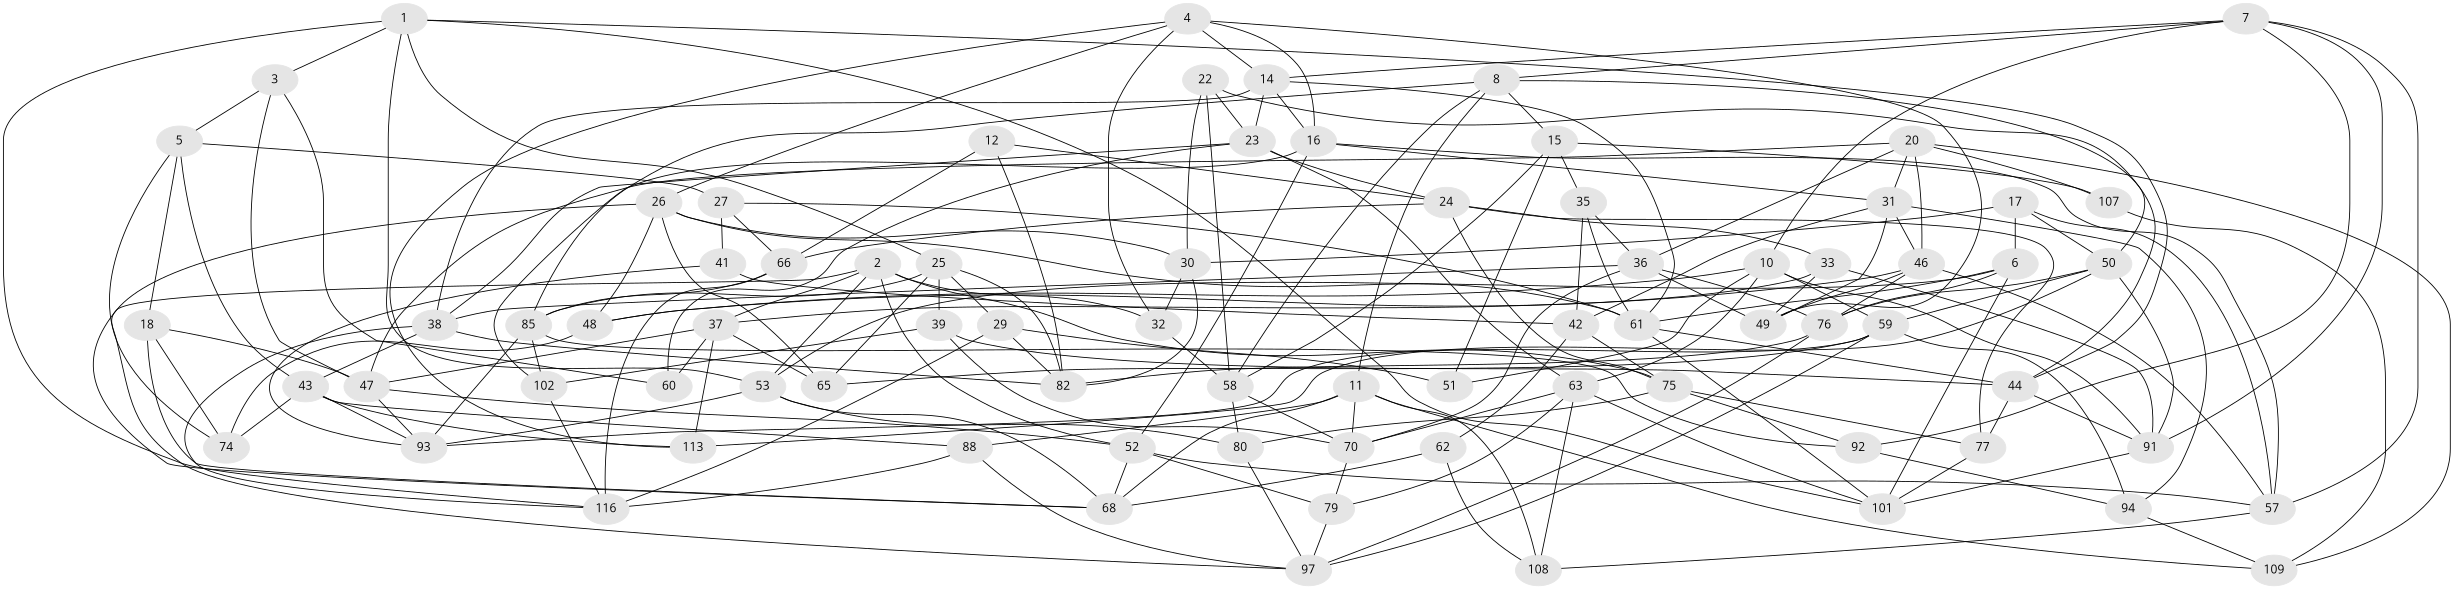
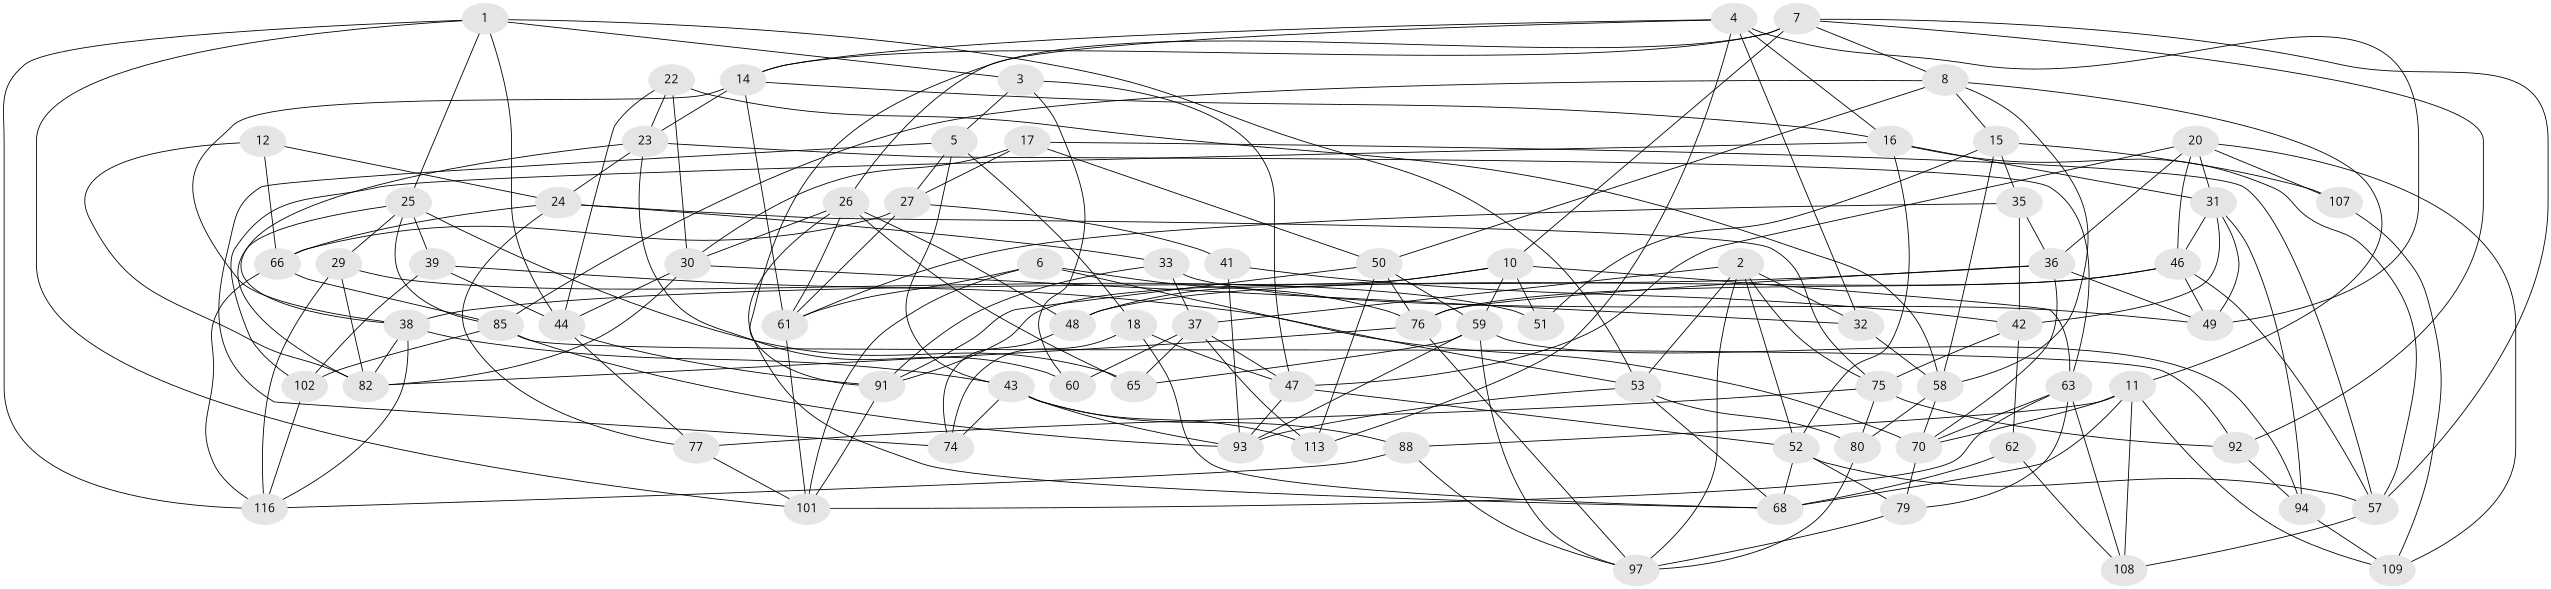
  graph {
    fontname="Open Sans"
    node [color=gray90 fontname="Open Sans" style=filled]
    edge [fontname="Open Sans"]
    1 [super="+71"]
    3
    25 [super="+40"]
    44 [super="+64"]
    53 [super="+69"]
    101 [super="+111"]
    116 [super="+118"]
    5 [super="+13"]
    47 [super="+117"]
    60
    85 [super="+106"]
    82 [super="+90"]
    29
    39
    65
    91 [super="+110"]
    n17 [label=77]
    68 [super="+81"]
    93 [super="+121"]
    80
    2 [super="+103"]
    32
    37 [super="+95"]
    52 [super="+114"]
    75 [super="+84"]
    97 [super="+100"]
    58 [super="+77"]
    113
    57 [super="+99"]
    79
    92
    18
    27 [super="+54"]
    43 [super="+73"]
    74
    4 [super="+124"]
    14 [super="+120"]
    16 [super="+21"]
    26 [super="+89"]
    49
    61 [super="+123"]
    23 [super="+28"]
    38 [super="+83"]
    31 [super="+72"]
    102
    48
    30 [super="+55"]
    66 [super="+105"]
    41
    88
    6
    76 [super="+98"]
    7 [super="+115"]
    8 [super="+9"]
    10 [super="+45"]
    11 [super="+34"]
    15 [super="+19"]
    50 [super="+56"]
    51
    59 [super="+104"]
    63 [super="+78"]
    108
    94
    70 [super="+112"]
    109
    35
    107
    24 [super="+119"]
    33
    12
    36 [super="+96"]
    42 [super="+67"]
    46 [super="+86"]
    17
    20 [super="+122"]
    22
    62
    1 -- 3
    1 -- 25
    1 -- 44
    1 -- 53
    1 -- 101
    1 -- 116
    3 -- 5
    3 -- 47
    3 -- 60
    25 -- 85
    25 -- 82
    25 -- 29
    25 -- 39
    25 -- 65
    44 -- 91
    44 -- n17
    53 -- 68
    53 -- 93
    53 -- 80
    5 -- 18
    5 -- 27
    5 -- 43
    5 -- 74
    47 -- 93
    47 -- 52
    85 -- 93
    85 -- 92
    85 -- 102
    29 -- 116
    29 -- 82
    29 -- 51
    39 -- 44
    39 -- 102
    39 -- 70
    91 -- 101
    n17 -- 101
    80 -- 97
    2 -- 53
    2 -- 32
    2 -- 37
    2 -- 52
    2 -- 75
    2 -- 97
    32 -- 58
    37 -- 47
    37 -- 60
    37 -- 65
    37 -- 113
    52 -- 68
    52 -- 57
    52 -- 79
    75 -- n17
    75 -- 80
    75 -- 92
    58 -- 80
    58 -- 70
    57 -- 108
    79 -- 97
    92 -- 94
    18 -- 47
    18 -- 68
    18 -- 74
    27 -- 61
    27 -- 66
    27 -- 41 [weight=2]
    43 -- 93
    43 -- 113
    43 -- 74
    43 -- 88
    4 -- 32
    4 -- 113
    4 -- 14
    4 -- 16
    4 -- 26
    4 -- 49
    14 -- 16
    14 -- 61
    14 -- 23
    14 -- 38
    16 -- 52
    16 -- 57
    16 -- 31
    16 -- 102
    26 -- 65
    26 -- 68
    26 -- 61
    26 -- 48
    26 -- 30
    61 -- 101
    23 -- 60
    23 -- 38
    23 -- 63
    23 -- 24
    38 -- 116
    38 -- 82
    38 -- 43
    31 -- 49
    31 -- 94
    31 -- 42
    31 -- 46
    102 -- 116
    48 -- 74
-   61 -- 44
+   30 -- 44
    30 -- 82
    30 -- 32
    66 -- 116
    66 -- 85
    41 -- 93
    41 -- 42
    88 -- 116
    88 -- 97
    6 -- 53
    6 -- 101
    6 -- 61
    6 -- 76
    76 -- 82
    76 -- 97
    7 -- 91
    7 -- 57
    7 -- 92
    7 -- 14
    7 -- 8
    7 -- 10
    8 -- 85
    8 -- 58
    8 -- 11
    8 -- 15
    8 -- 50
    10 -- 91
    10 -- 48
    10 -- 51
    10 -- 59
    10 -- 63
    11 -- 68
    11 -- 88
    11 -- 108
    11 -- 70
    11 -- 109
    15 -- 58
    15 -- 51
    15 -- 35
    15 -- 107 [weight=2]
    50 -- 91
    50 -- 113
    50 -- 76
    50 -- 59
    59 -- 65
    59 -- 93
    59 -- 97
    59 -- 94
    63 -- 101
    63 -- 79
    63 -- 108
    63 -- 70
    94 -- 109
    70 -- 79
    35 -- 61
    35 -- 36
    35 -- 42
    107 -- 109
    24 -- n17
    24 -- 75
    24 -- 66
    24 -- 33
    33 -- 91
    33 -- 37
    33 -- 49
    12 -- 82
    12 -- 66 [weight=2]
    12 -- 24
    36 -- 49
    36 -- 38
    36 -- 76
    36 -- 70
    42 -- 75
    42 -- 62 [weight=2]
    46 -- 57
    46 -- 49
    46 -- 48
    46 -- 76
    17 -- 57
-   17 -- 6
+   17 -- 27
    17 -- 30
    17 -- 50
    20 -- 47
    20 -- 31
    20 -- 109
    20 -- 107
    20 -- 36
    20 -- 46
    22 -- 44
    22 -- 58
    22 -- 23
    22 -- 30
    62 -- 68
    62 -- 108
  }
